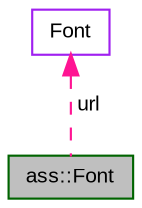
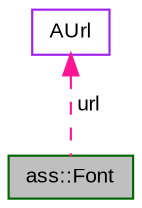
  digraph {
    fontname="Liberation Sans"
    node [fontname="Liberation Sans" fontsize=10 shape=record style=filled]
    n1 [color=darkgreen fillcolor=grey75 fontcolor=black height=0.2 label="ass::Font" width=0.4]
-   n2 [color=purple fillcolor=white height=0.2 label=Font width=0.4]
+   n2 [color=purple fillcolor=white height=0.2 label=AUrl width=0.4]
    n2 -> n1 [color=deeppink dir=back fontname="Liberation Sans" fontsize=10 label=" url" labelfontname=Helvetica labelfontsize=10 style=dashed]
  }
